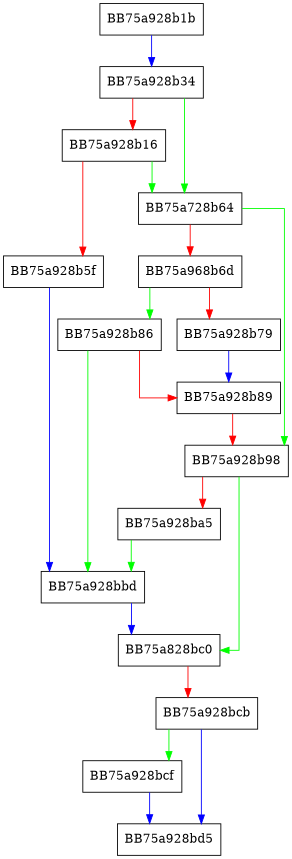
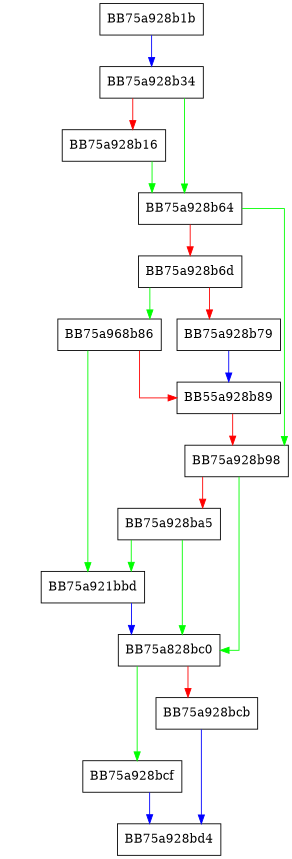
  digraph {
    splines=ortho
    node [shape=box]
    edge [color=green]
    BB75a928b34
-   BB75a928b64 [label=BB75a728b64]
+   BB75a928b64
    n3 [label=BB75a928b16]
    BB75a928b1b
    BB75a928b98
-   BB75a928b6d [label=BB75a968b6d]
-   BB75a928b5f
+   BB75a928b6d
    n8 [label=BB75a828bc0]
    BB75a928ba5
-   BB75a928b86
+   BB75a928b86 [label=BB75a968b86]
    BB75a928b79
-   BB75a928bbd
+   BB75a928bbd [label=BB75a921bbd]
    BB75a928bcf
    BB75a928bcb
-   BB75a928b89
-   BB75a928bd4 [label=BB75a928bd5]
+   BB75a928b89 [label=BB55a928b89]
+   BB75a928bd4
    BB75a928b34 -> BB75a928b64
    BB75a928b34 -> n3 [color=red]
    BB75a928b64 -> BB75a928b98
    BB75a928b64 -> BB75a928b6d [color=red]
    n3 -> BB75a928b64
-   n3 -> BB75a928b5f [color=red]
    BB75a928b1b -> BB75a928b34 [color=blue]
    BB75a928b98 -> n8
    BB75a928b98 -> BB75a928ba5 [color=red]
    BB75a928b6d -> BB75a928b86
    BB75a928b6d -> BB75a928b79 [color=red]
-   BB75a928b5f -> BB75a928bbd [color=blue]
-   BB75a928bcb -> BB75a928bcf
+   n8 -> BB75a928bcf
    n8 -> BB75a928bcb [color=red]
+   BB75a928ba5 -> n8
    BB75a928ba5 -> BB75a928bbd
    BB75a928b86 -> BB75a928bbd
    BB75a928b86 -> BB75a928b89 [color=red]
    BB75a928b79 -> BB75a928b89 [color=blue]
    BB75a928bbd -> n8 [color=blue]
    BB75a928bcf -> BB75a928bd4 [color=blue]
    BB75a928bcb -> BB75a928bd4 [color=blue]
    BB75a928b89 -> BB75a928b98 [color=red]
  }
